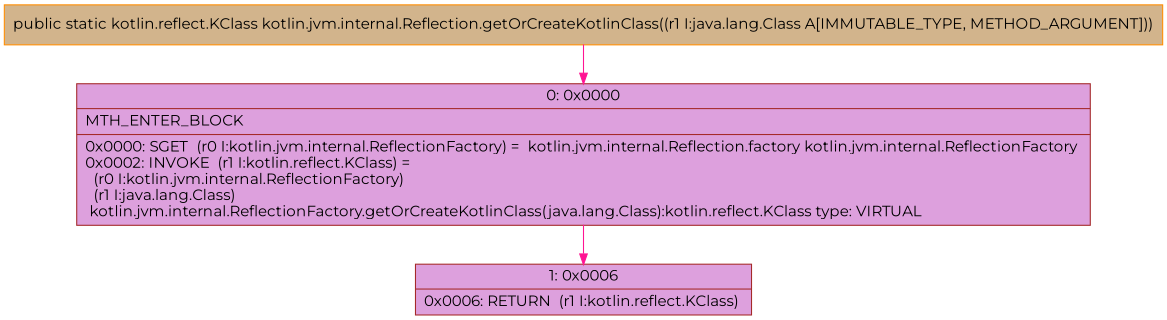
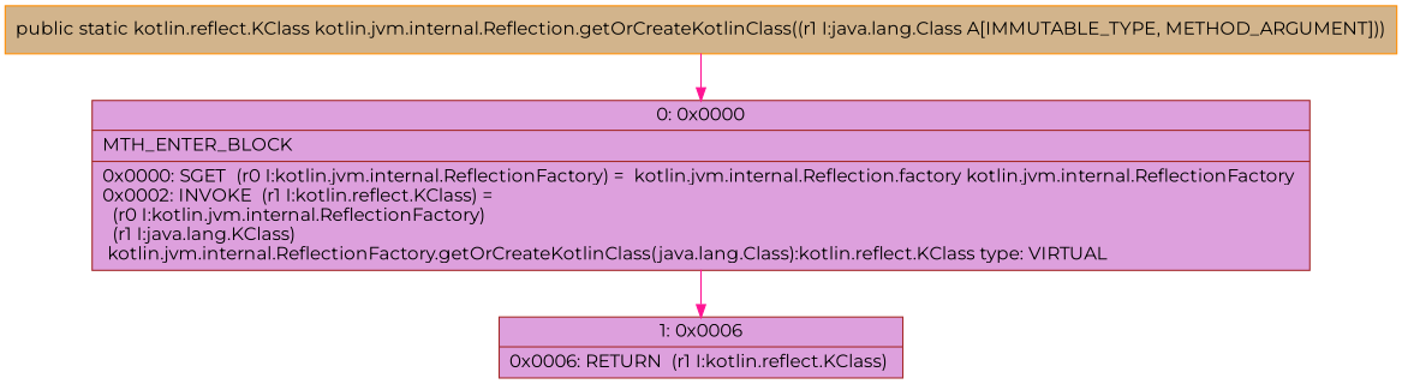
  digraph {
    fontname=Montserrat
    node [shape=record style=filled fillcolor=plum color=brown fontname=Montserrat]
    edge [color=deeppink fontname=Montserrat]
-   n1 [label="{0\:\ 0x0000|MTH_ENTER_BLOCK\l|0x0000: SGET  (r0 I:kotlin.jvm.internal.ReflectionFactory) =  kotlin.jvm.internal.Reflection.factory kotlin.jvm.internal.ReflectionFactory \l0x0002: INVOKE  (r1 I:kotlin.reflect.KClass) = \l  (r0 I:kotlin.jvm.internal.ReflectionFactory)\l  (r1 I:java.lang.Class)\l kotlin.jvm.internal.ReflectionFactory.getOrCreateKotlinClass(java.lang.Class):kotlin.reflect.KClass type: VIRTUAL \l}"]
+   n1 [label="{0\:\ 0x0000|MTH_ENTER_BLOCK\l|0x0000: SGET  (r0 I:kotlin.jvm.internal.ReflectionFactory) =  kotlin.jvm.internal.Reflection.factory kotlin.jvm.internal.ReflectionFactory \l0x0002: INVOKE  (r1 I:kotlin.reflect.KClass) = \l  (r0 I:kotlin.jvm.internal.ReflectionFactory)\l  (r1 I:java.lang.KClass)\l kotlin.jvm.internal.ReflectionFactory.getOrCreateKotlinClass(java.lang.Class):kotlin.reflect.KClass type: VIRTUAL \l}"]
    n2 [label="{1\:\ 0x0006|0x0006: RETURN  (r1 I:kotlin.reflect.KClass) \l}"]
    n3 [label="{public static kotlin.reflect.KClass kotlin.jvm.internal.Reflection.getOrCreateKotlinClass((r1 I:java.lang.Class A[IMMUTABLE_TYPE, METHOD_ARGUMENT])) }" fillcolor=tan color=darkorange]
    n1 -> n2
    n3 -> n1
  }
